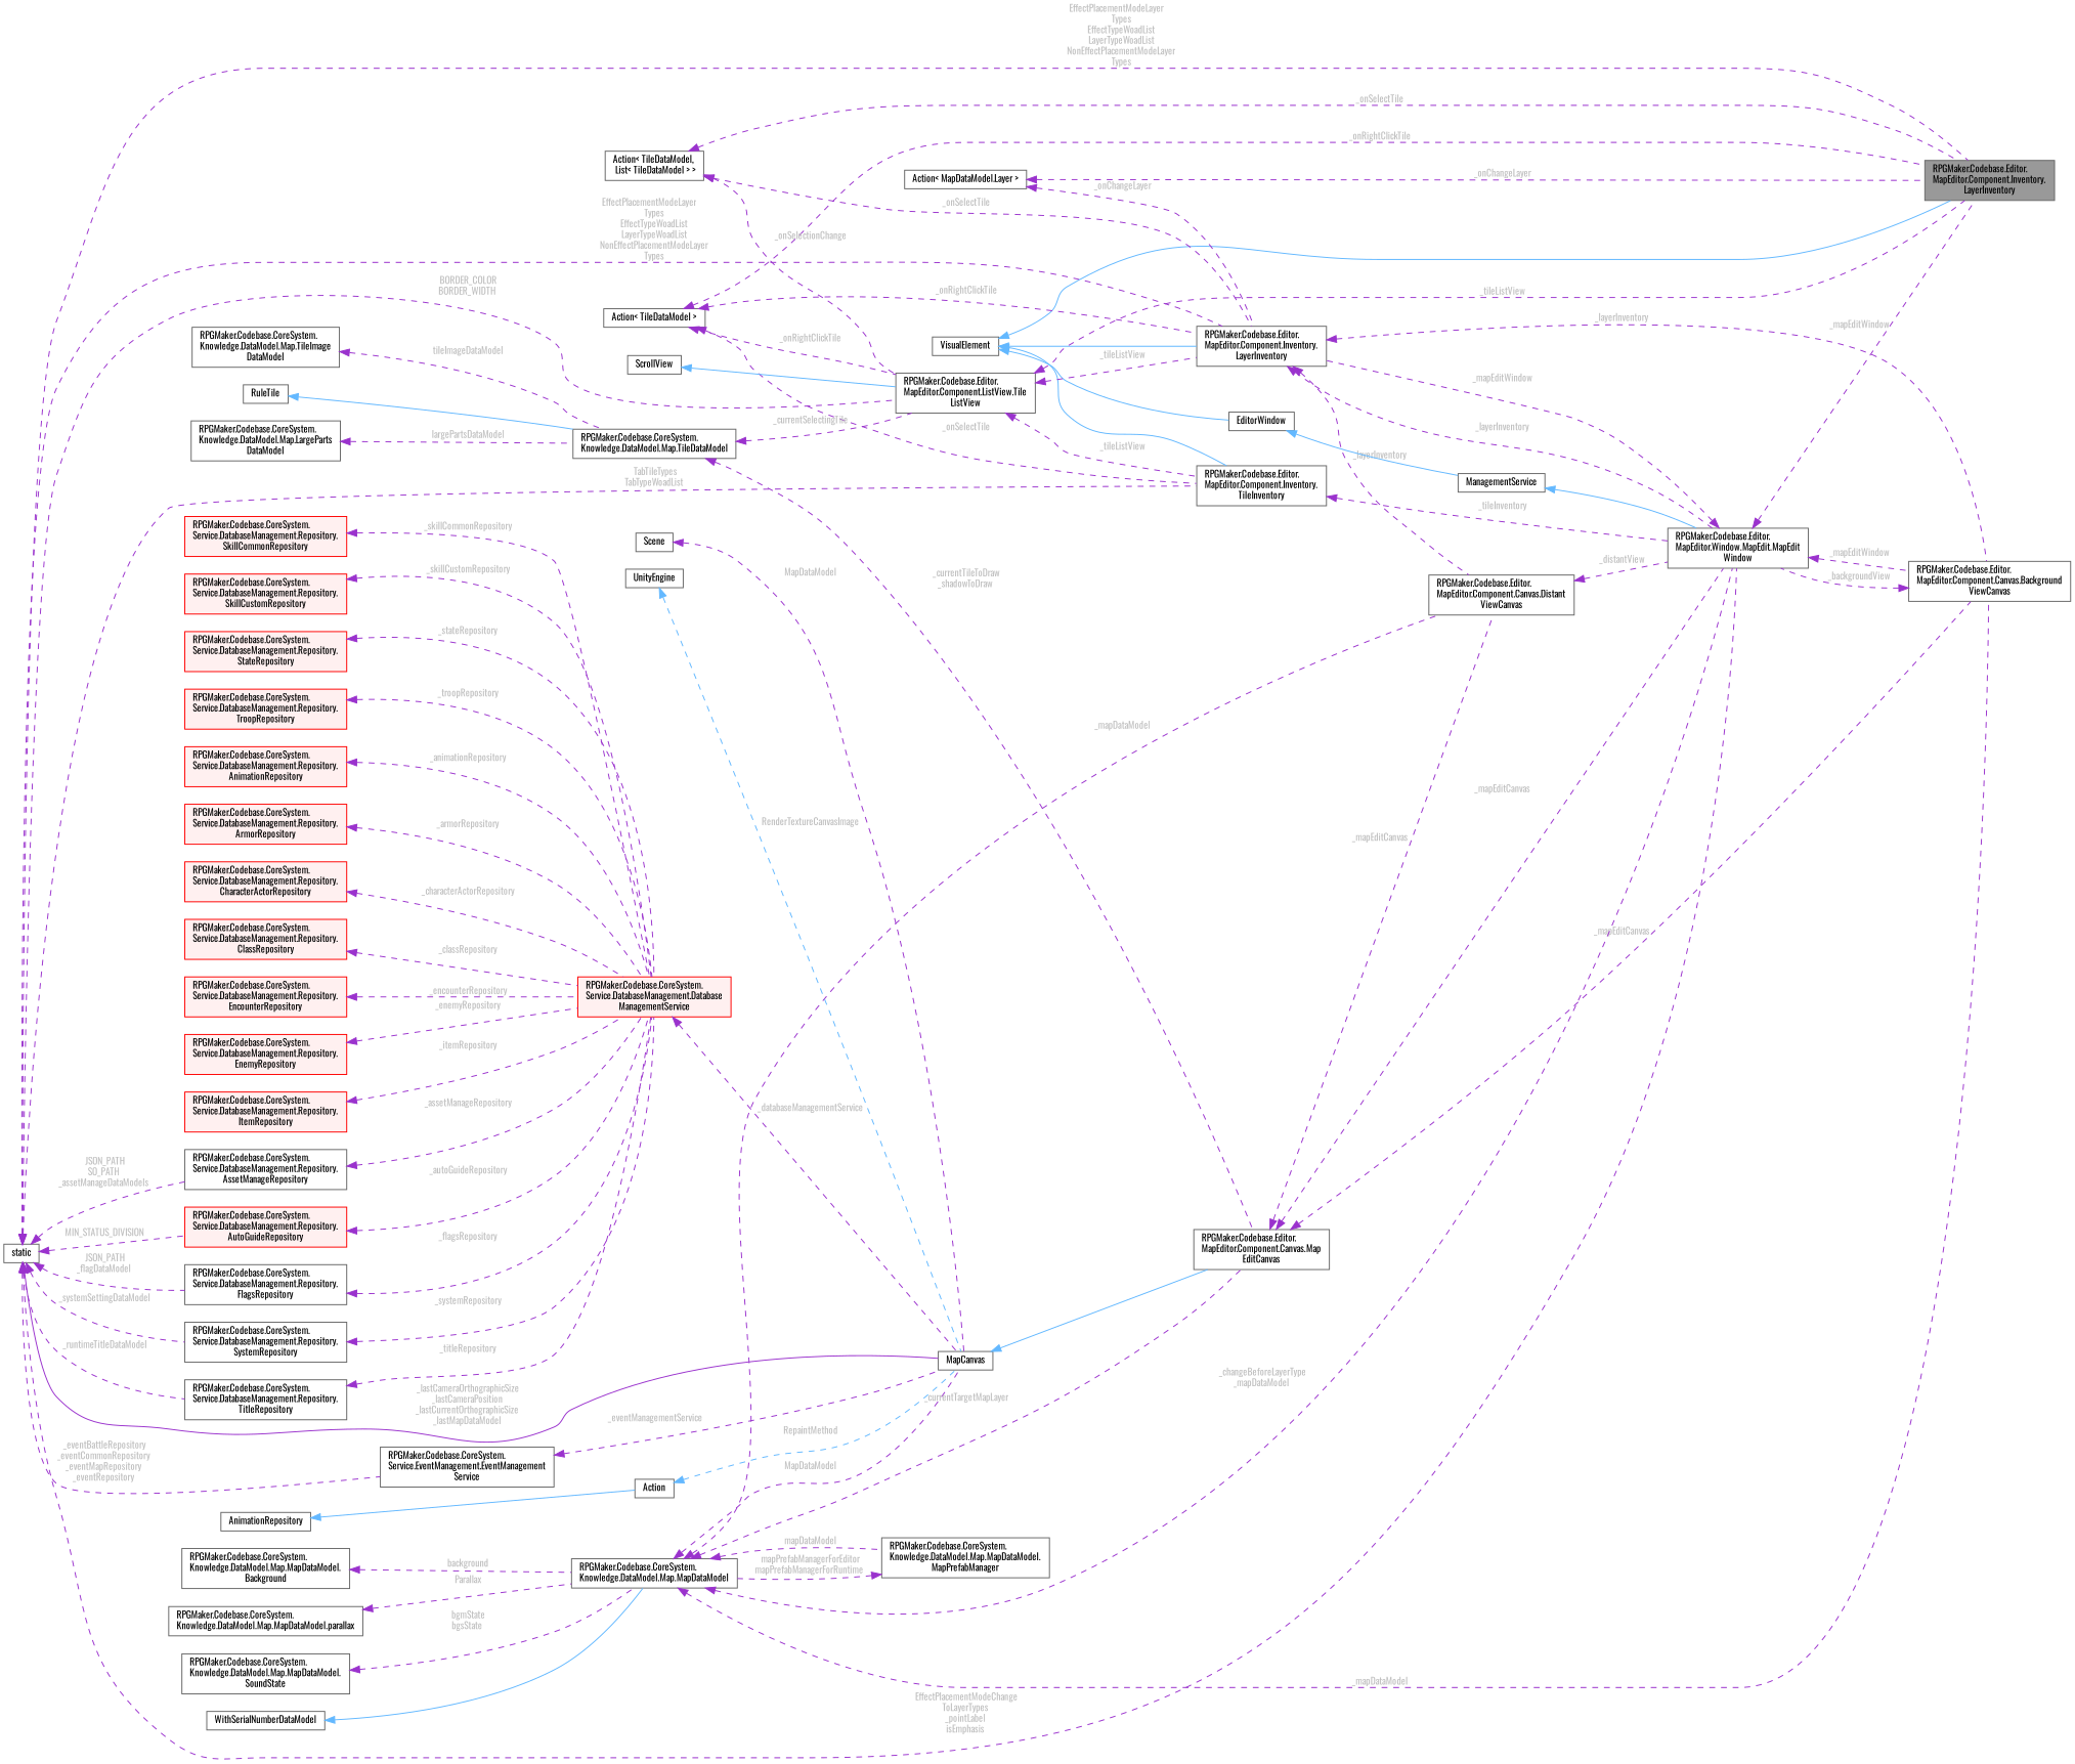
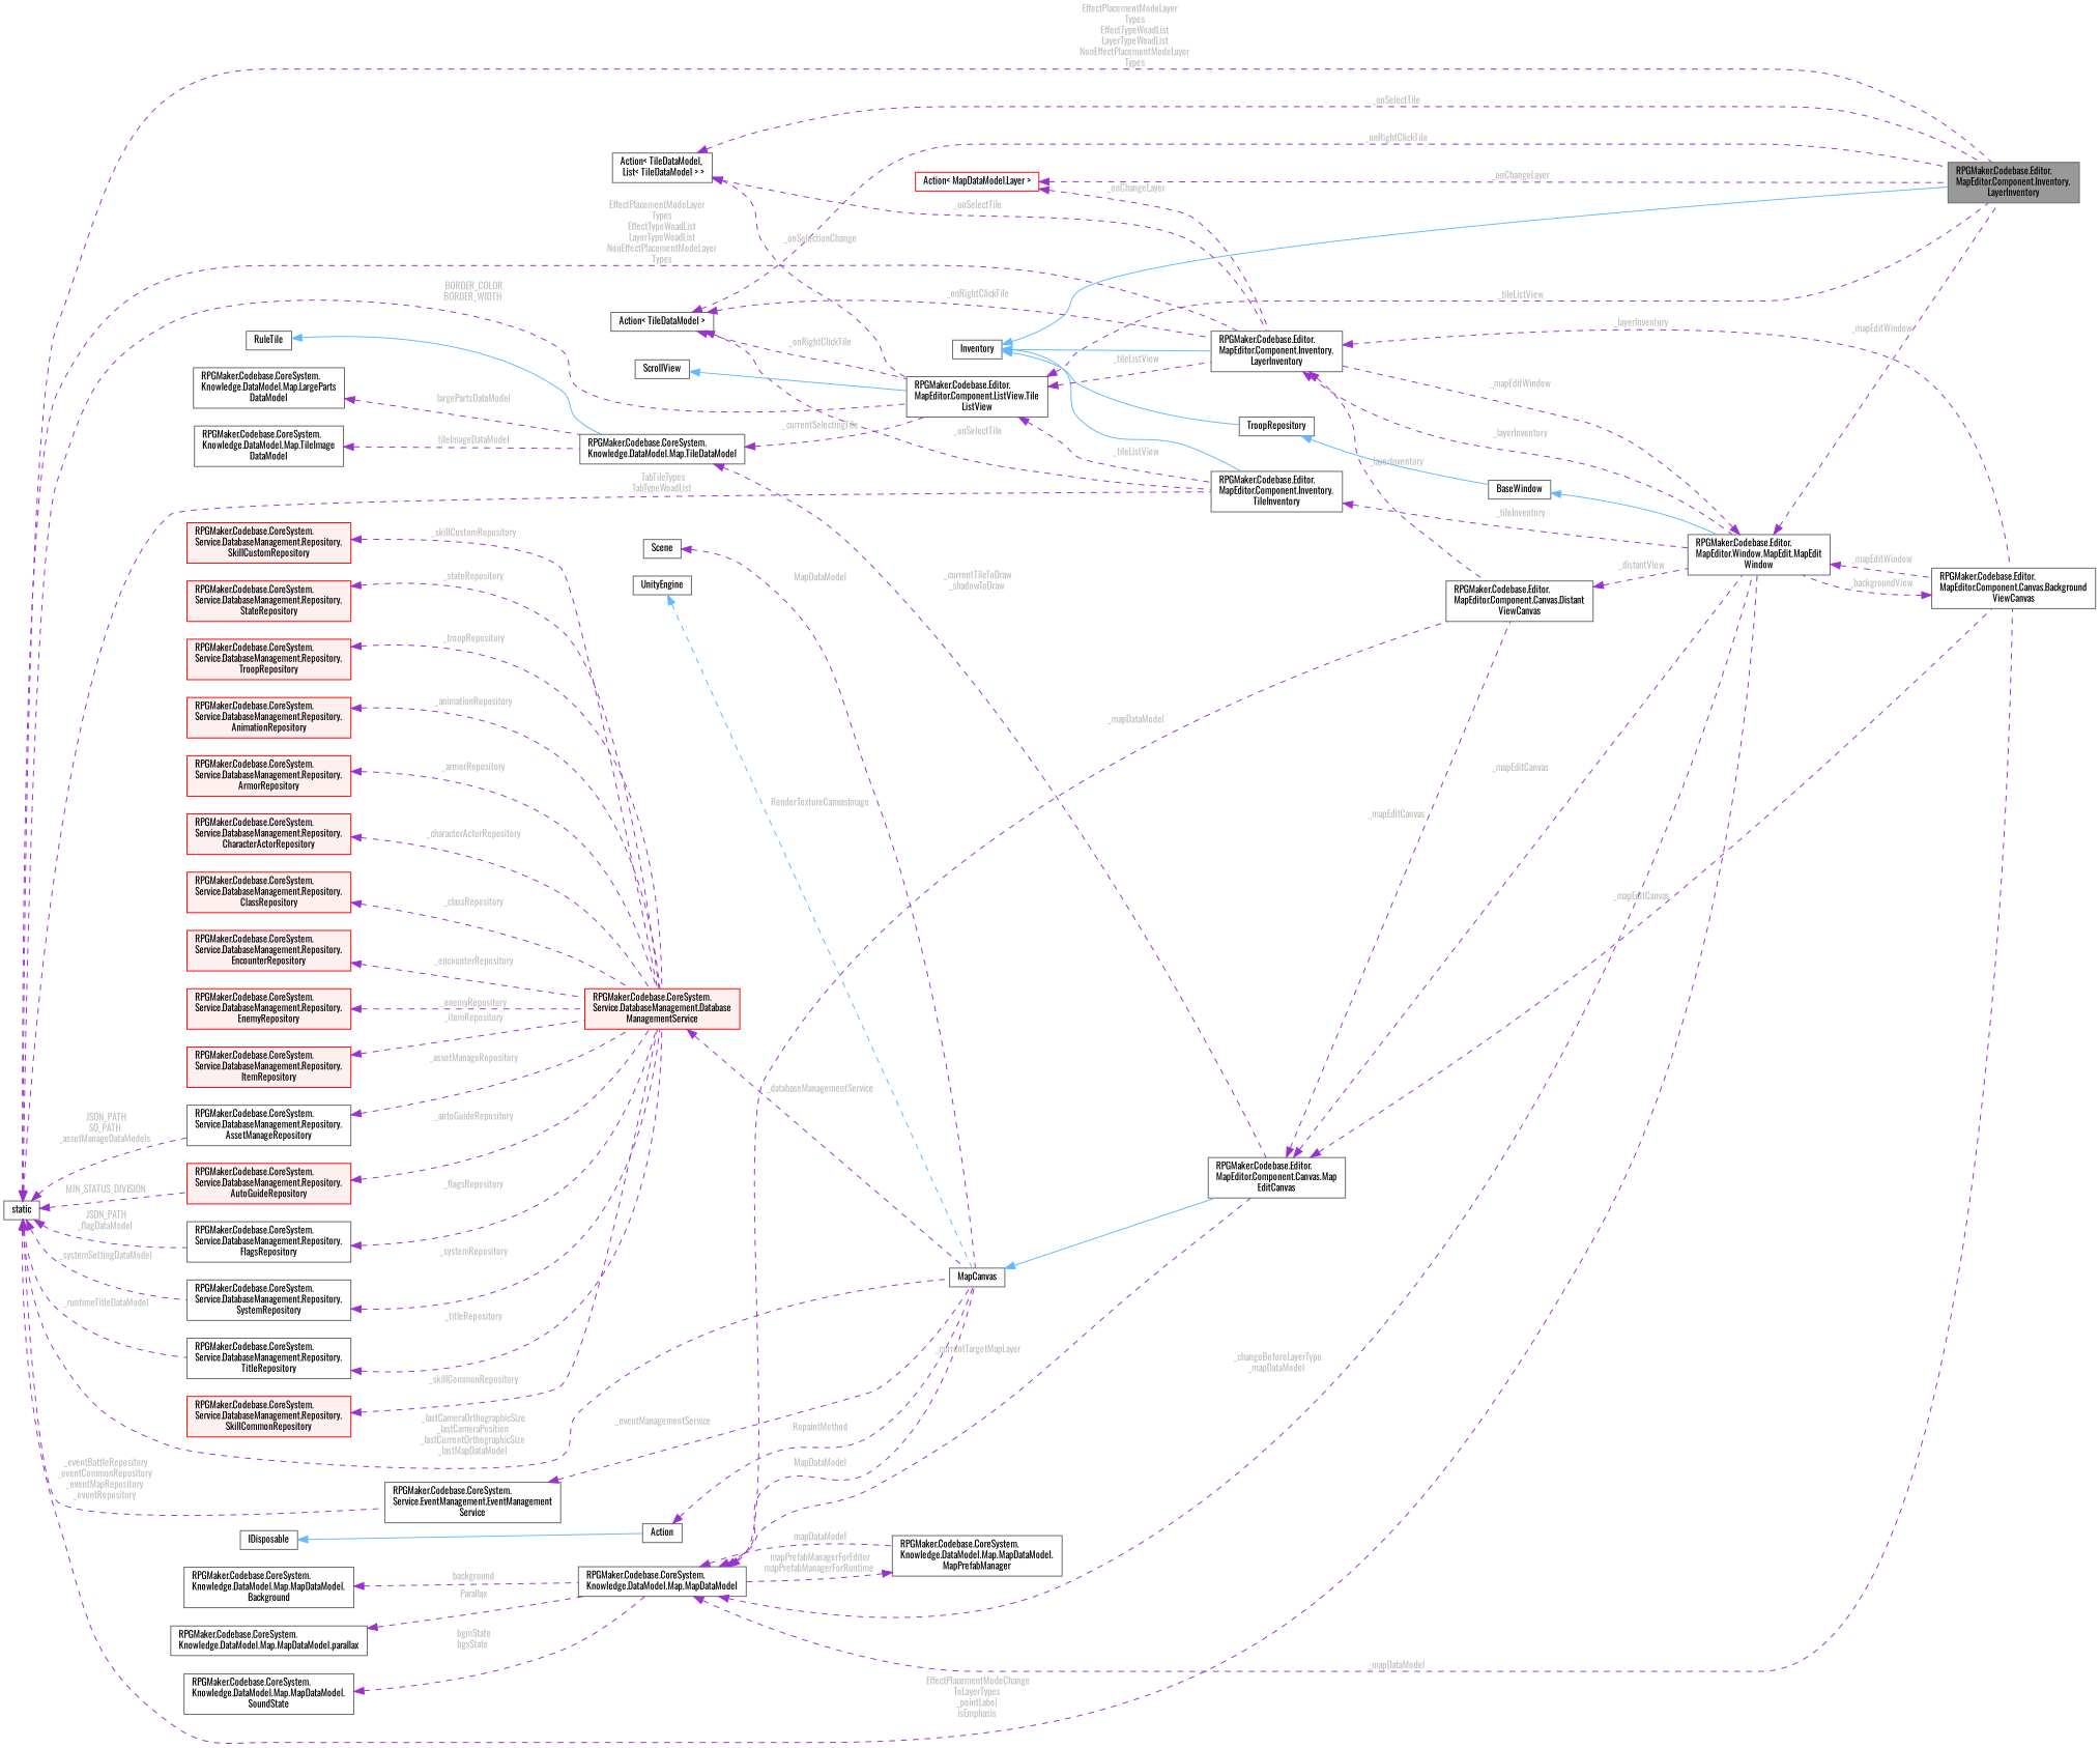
  digraph {
    fontname=Oswald
    rankdir=LR
    node [color=gray40 fillcolor=white fontname=Oswald fontsize=10 shape=box style=filled]
    edge [color=darkorchid3 dir=back fontname=Oswald fontsize=10 labelfontname=Helvetica labelfontsize=10 style=dashed fontcolor=grey]
    n1 [fillcolor=grey60 fontcolor=black height=0.2 label="RPGMaker.Codebase.Editor.\lMapEditor.Component.Inventory.\lLayerInventory" width=0.4]
-   n2 [height=0.2 label=VisualElement width=0.4]
+   n2 [height=0.2 label=Inventory width=0.4]
    n3 [height=0.2 label="RPGMaker.Codebase.Editor.\lMapEditor.Component.Inventory.\lLayerInventory" width=0.4]
    n4 [height=0.2 label="RPGMaker.Codebase.Editor.\lMapEditor.Component.Inventory.\lTileInventory" width=0.4]
-   n5 [height=0.2 label=EditorWindow width=0.4]
+   n5 [height=0.2 label=TroopRepository width=0.4]
    n6 [height=0.2 label=MapCanvas width=0.4]
    n7 [height=0.2 label="RPGMaker.Codebase.Editor.\lMapEditor.Component.Canvas.Map\lEditCanvas" width=0.4]
    n8 [height=0.2 label="RPGMaker.Codebase.Editor.\lMapEditor.Window.MapEdit.MapEdit\lWindow" width=0.4]
    n9 [height=0.2 label="RPGMaker.Codebase.Editor.\lMapEditor.Component.Canvas.Background\lViewCanvas" width=0.4]
    n10 [height=0.2 label="RPGMaker.Codebase.Editor.\lMapEditor.Component.Canvas.Distant\lViewCanvas" width=0.4]
    n11 [height=0.2 label=static width=0.4]
    n12 [height=0.2 label="RPGMaker.Codebase.CoreSystem.\lService.EventManagement.EventManagement\lService" width=0.4]
    n13 [height=0.2 label="RPGMaker.Codebase.CoreSystem.\lService.DatabaseManagement.Repository.\lAssetManageRepository" width=0.4]
    n14 [color=red fillcolor="#FFF0F0" height=0.2 label="RPGMaker.Codebase.CoreSystem.\lService.DatabaseManagement.Repository.\lAutoGuideRepository" width=0.4]
    n15 [height=0.2 label="RPGMaker.Codebase.CoreSystem.\lService.DatabaseManagement.Repository.\lFlagsRepository" width=0.4]
    n16 [height=0.2 label="RPGMaker.Codebase.CoreSystem.\lService.DatabaseManagement.Repository.\lSystemRepository" width=0.4]
    n17 [height=0.2 label="RPGMaker.Codebase.CoreSystem.\lService.DatabaseManagement.Repository.\lTitleRepository" width=0.4]
    n18 [height=0.2 label="RPGMaker.Codebase.Editor.\lMapEditor.Component.ListView.Tile\lListView" width=0.4]
    n19 [color=red fillcolor="#FFF0F0" height=0.2 label="RPGMaker.Codebase.CoreSystem.\lService.DatabaseManagement.Database\lManagementService" width=0.4]
-   n20 [height=0.2 label="Action\< MapDataModel.Layer \>" width=0.4]
+   n20 [color=red height=0.2 label="Action\< MapDataModel.Layer \>" width=0.4]
    n21 [height=0.2 label="Action\< TileDataModel \>" width=0.4]
    n22 [height=0.2 label="Action\< TileDataModel,\l List\< TileDataModel \> \>" width=0.4]
-   n23 [height=0.2 label=ManagementService width=0.4]
+   n23 [height=0.2 label=BaseWindow width=0.4]
    n24 [height=0.2 label="RPGMaker.Codebase.CoreSystem.\lKnowledge.DataModel.Map.MapDataModel" width=0.4]
    n25 [height=0.2 label="RPGMaker.Codebase.CoreSystem.\lKnowledge.DataModel.Map.MapDataModel.\lMapPrefabManager" width=0.4]
-   n26 [height=0.2 label=WithSerialNumberDataModel width=0.4]
    n27 [height=0.2 label="RPGMaker.Codebase.CoreSystem.\lKnowledge.DataModel.Map.MapDataModel.\lBackground" width=0.4]
    n28 [height=0.2 label="RPGMaker.Codebase.CoreSystem.\lKnowledge.DataModel.Map.MapDataModel.parallax" width=0.4]
    n29 [height=0.2 label="RPGMaker.Codebase.CoreSystem.\lKnowledge.DataModel.Map.MapDataModel.\lSoundState" width=0.4]
-   n30 [height=0.2 label=AnimationRepository width=0.4]
+   n30 [height=0.2 label=IDisposable width=0.4]
    n31 [height=0.2 label=Action width=0.4]
    n32 [height=0.2 label=Scene width=0.4]
    n33 [height=0.2 label=UnityEngine width=0.4]
    n34 [color=red fillcolor="#FFF0F0" height=0.2 label="RPGMaker.Codebase.CoreSystem.\lService.DatabaseManagement.Repository.\lAnimationRepository" width=0.4]
    n35 [color=red fillcolor="#FFF0F0" height=0.2 label="RPGMaker.Codebase.CoreSystem.\lService.DatabaseManagement.Repository.\lArmorRepository" width=0.4]
    n36 [color=red fillcolor="#FFF0F0" height=0.2 label="RPGMaker.Codebase.CoreSystem.\lService.DatabaseManagement.Repository.\lCharacterActorRepository" width=0.4]
    n37 [color=red fillcolor="#FFF0F0" height=0.2 label="RPGMaker.Codebase.CoreSystem.\lService.DatabaseManagement.Repository.\lClassRepository" width=0.4]
    n38 [color=red fillcolor="#FFF0F0" height=0.2 label="RPGMaker.Codebase.CoreSystem.\lService.DatabaseManagement.Repository.\lEncounterRepository" width=0.4]
    n39 [color=red fillcolor="#FFF0F0" height=0.2 label="RPGMaker.Codebase.CoreSystem.\lService.DatabaseManagement.Repository.\lEnemyRepository" width=0.4]
    n40 [color=red fillcolor="#FFF0F0" height=0.2 label="RPGMaker.Codebase.CoreSystem.\lService.DatabaseManagement.Repository.\lItemRepository" width=0.4]
    n41 [color=red fillcolor="#FFF0F0" height=0.2 label="RPGMaker.Codebase.CoreSystem.\lService.DatabaseManagement.Repository.\lSkillCommonRepository" width=0.4]
    n42 [color=red fillcolor="#FFF0F0" height=0.2 label="RPGMaker.Codebase.CoreSystem.\lService.DatabaseManagement.Repository.\lSkillCustomRepository" width=0.4]
    n43 [color=red fillcolor="#FFF0F0" height=0.2 label="RPGMaker.Codebase.CoreSystem.\lService.DatabaseManagement.Repository.\lStateRepository" width=0.4]
    n44 [color=red fillcolor="#FFF0F0" height=0.2 label="RPGMaker.Codebase.CoreSystem.\lService.DatabaseManagement.Repository.\lTroopRepository" width=0.4]
    n45 [height=0.2 label="RPGMaker.Codebase.CoreSystem.\lKnowledge.DataModel.Map.TileDataModel" width=0.4]
    n46 [height=0.2 label=RuleTile width=0.4]
    n47 [height=0.2 label="RPGMaker.Codebase.CoreSystem.\lKnowledge.DataModel.Map.LargeParts\lDataModel" width=0.4]
    n48 [height=0.2 label="RPGMaker.Codebase.CoreSystem.\lKnowledge.DataModel.Map.TileImage\lDataModel" width=0.4]
    n49 [height=0.2 label=ScrollView width=0.4]
    n2 -> n1 [color=steelblue1 style=solid fontcolor=""]
    n2 -> n3 [color=steelblue1 style=solid fontcolor=""]
    n2 -> n4 [color=steelblue1 style=solid fontcolor=""]
    n2 -> n5 [color=steelblue1 style=solid fontcolor=""]
    n3 -> n8 [label=" _layerInventory"]
    n3 -> n9 [label=" _layerInventory"]
    n3 -> n10 [label=" _layerInventory"]
    n4 -> n8 [label=" _tileInventory"]
    n5 -> n23 [color=steelblue1 style=solid fontcolor=""]
    n6 -> n7 [color=steelblue1 style=solid fontcolor=""]
    n7 -> n8 [label=" _mapEditCanvas"]
    n7 -> n9 [label=" _mapEditCanvas"]
    n7 -> n10 [label=" _mapEditCanvas"]
    n8 -> n1 [label=" _mapEditWindow"]
    n8 -> n3 [label=" _mapEditWindow"]
    n8 -> n9 [label=" _mapEditWindow"]
    n9 -> n8 [label=" _backgroundView"]
    n10 -> n8 [label=" _distantView"]
    n11 -> n1 [label=" EffectPlacementModeLayer\lTypes\nEffectTypeWoadList\nLayerTypeWoadList\nNonEffectPlacementModeLayer\lTypes"]
    n11 -> n3 [label=" EffectPlacementModeLayer\lTypes\nEffectTypeWoadList\nLayerTypeWoadList\nNonEffectPlacementModeLayer\lTypes"]
    n11 -> n4 [label=" TabTileTypes\nTabTypeWoadList"]
-   n11 -> n6 [label=" _lastCameraOrthographicSize\n_lastCameraPosition\n_lastCurrentOrthographicSize\n_lastMapDataModel" style=solid]
+   n11 -> n6 [label=" _lastCameraOrthographicSize\n_lastCameraPosition\n_lastCurrentOrthographicSize\n_lastMapDataModel"]
    n11 -> n8 [label=" EffectPlacementModeChange\lToLayerTypes\n_pointLabel\nisEmphasis"]
    n11 -> n12 [label=" _eventBattleRepository\n_eventCommonRepository\n_eventMapRepository\n_eventRepository"]
    n11 -> n13 [label=" JSON_PATH\nSO_PATH\n_assetManageDataModels"]
    n11 -> n14 [label=" MIN_STATUS_DIVISION"]
    n11 -> n15 [label=" JSON_PATH\n_flagDataModel"]
    n11 -> n16 [label=" _systemSettingDataModel"]
    n11 -> n17 [label=" _runtimeTitleDataModel"]
    n11 -> n18 [label=" BORDER_COLOR\nBORDER_WIDTH"]
    n12 -> n6 [label=" _eventManagementService"]
    n13 -> n19 [label=" _assetManageRepository"]
    n14 -> n19 [label=" _autoGuideRepository"]
    n15 -> n19 [label=" _flagsRepository"]
    n16 -> n19 [label=" _systemRepository"]
    n17 -> n19 [label=" _titleRepository"]
    n18 -> n1 [label=" _tileListView"]
    n18 -> n3 [label=" _tileListView"]
    n18 -> n4 [label=" _tileListView"]
    n19 -> n6 [label=" _databaseManagementService"]
    n20 -> n1 [label=" _onChangeLayer"]
    n20 -> n3 [label=" _onChangeLayer"]
    n21 -> n1 [label=" _onRightClickTile"]
    n21 -> n3 [label=" _onRightClickTile"]
    n21 -> n4 [label=" _onSelectTile"]
    n21 -> n18 [label=" _onRightClickTile"]
    n22 -> n1 [label=" _onSelectTile"]
    n22 -> n3 [label=" _onSelectTile"]
    n22 -> n18 [label=" _onSelectionChange"]
    n23 -> n8 [color=steelblue1 style=solid fontcolor=""]
    n24 -> n6 [label=" MapDataModel"]
    n24 -> n7 [label=" _currentTargetMapLayer"]
    n24 -> n8 [label=" _changeBeforeLayerType\n_mapDataModel"]
    n24 -> n9 [label=" _mapDataModel"]
    n24 -> n10 [label=" _mapDataModel"]
    n24 -> n25 [label=" mapDataModel"]
    n25 -> n24 [label=" mapPrefabManagerForEditor\nmapPrefabManagerForRuntime"]
-   n26 -> n24 [color=steelblue1 style=solid fontcolor=""]
    n27 -> n24 [label=" background"]
    n28 -> n24 [label=" Parallax"]
    n29 -> n24 [label=" bgmState\nbgsState"]
    n30 -> n31 [color=steelblue1 style=solid fontcolor=""]
-   n31 -> n6 [color=steelblue1 label=" RepaintMethod"]
+   n31 -> n6 [label=" RepaintMethod"]
    n32 -> n6 [label=" MapDataModel"]
    n33 -> n6 [color=steelblue1 label=" RenderTextureCanvasImage"]
    n34 -> n19 [label=" _animationRepository"]
    n35 -> n19 [label=" _armorRepository"]
    n36 -> n19 [label=" _characterActorRepository"]
    n37 -> n19 [label=" _classRepository"]
    n38 -> n19 [label=" _encounterRepository"]
    n39 -> n19 [label=" _enemyRepository"]
    n40 -> n19 [label=" _itemRepository"]
    n41 -> n19 [label=" _skillCommonRepository"]
    n42 -> n19 [label=" _skillCustomRepository"]
    n43 -> n19 [label=" _stateRepository"]
    n44 -> n19 [label=" _troopRepository"]
    n45 -> n7 [label=" _currentTileToDraw\n_shadowToDraw"]
    n45 -> n18 [label=" _currentSelectingTile"]
    n46 -> n45 [color=steelblue1 style=solid fontcolor=""]
    n47 -> n45 [label=" largePartsDataModel"]
    n48 -> n45 [label=" tileImageDataModel"]
    n49 -> n18 [color=steelblue1 style=solid fontcolor=""]
  }
